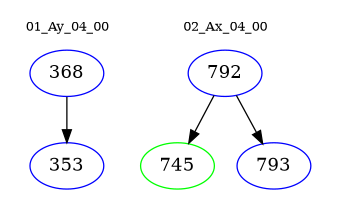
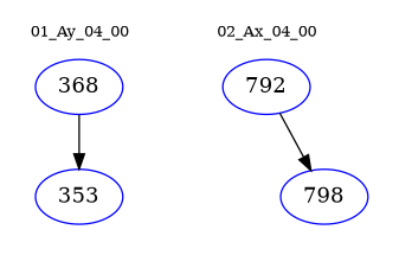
  digraph {
    node [color=blue]
    edge [color=black]
    n1 [label=368]
    n2 [label=353]
    n3 [label=792]
-   n4 [color=green label=745]
-   n5 [label=793]
+   n5 [label=798]
    subgraph cluster_1 {
      color=white
      fontsize=10
      label="01_Ay_04_00"
      n1
      n2
    }
    subgraph cluster_2 {
      color=white
      fontsize=10
      label="02_Ax_04_00"
      n3
-     n4
      n5
    }
    n1 -> n2
-   n3 -> n4
    n3 -> n5
  }
